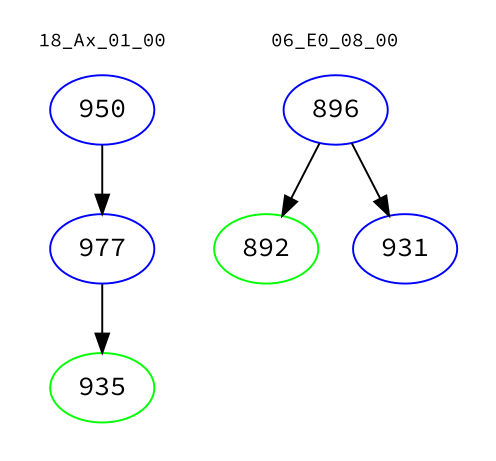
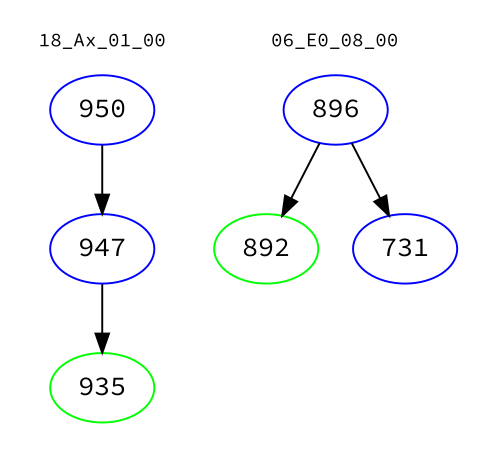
  digraph {
    fontname="Source Code Pro"
    node [color=blue fontname="Source Code Pro"]
    edge [color=black fontname="Source Code Pro"]
-   n1 [label=977]
+   n1 [label=947]
    n2 [color=green label=935]
    n3 [label=950]
    n4 [label=896]
    n5 [color=green label=892]
-   n6 [label=931]
+   n6 [label=731]
    subgraph cluster_1 {
      color=white
      fontsize=10
      label="18_Ax_01_00"
      n1
      n2
      n3
    }
    subgraph cluster_2 {
      color=white
      fontsize=10
      label="06_E0_08_00"
      n4
      n5
      n6
    }
    n1 -> n2
    n3 -> n1
    n4 -> n5
    n4 -> n6
  }
